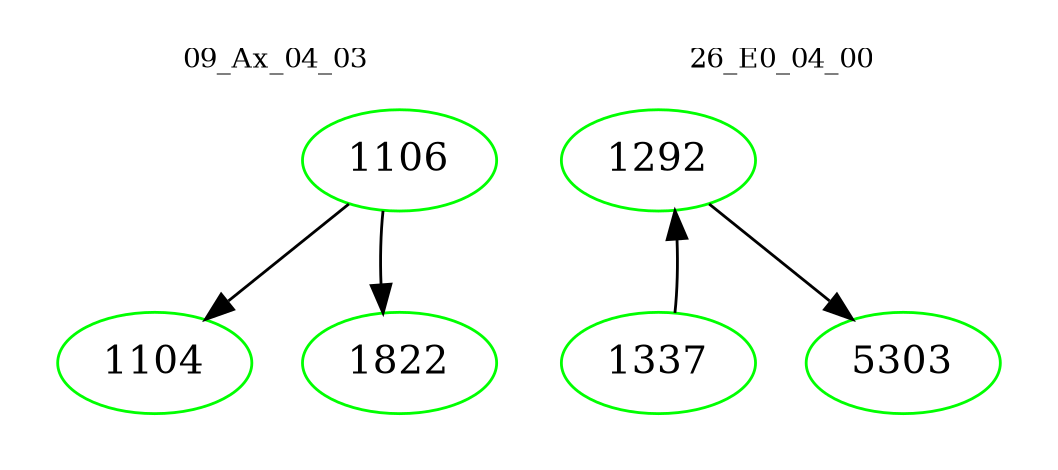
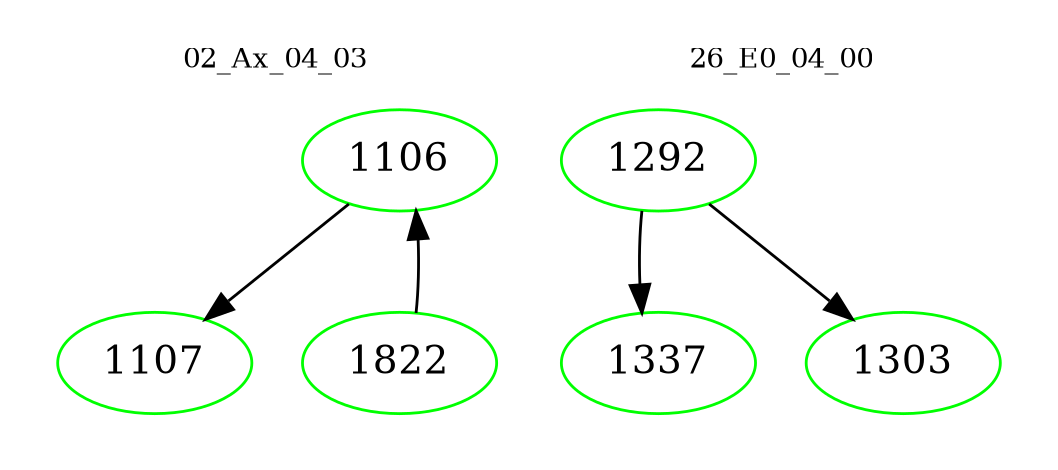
  digraph {
    node [color=green]
    edge [color=black]
    n1 [label=1106]
-   n2 [label=1104]
+   n2 [label=1107]
    n3 [label=1822]
    n4 [label=1292]
    n5 [label=1337]
-   n6 [label=5303]
+   n6 [label=1303]
    subgraph cluster_1 {
      color=white
      fontsize=10
-     label="09_Ax_04_03"
+     label="02_Ax_04_03"
      n1
      n2
      n3
    }
    subgraph cluster_2 {
      color=white
      fontsize=10
      label="26_E0_04_00"
      n4
      n5
      n6
    }
    n1 -> n2
-   n1 -> n3
-   n5 -> n4
+   n3 -> n1
+   n4 -> n5
    n4 -> n6
  }
